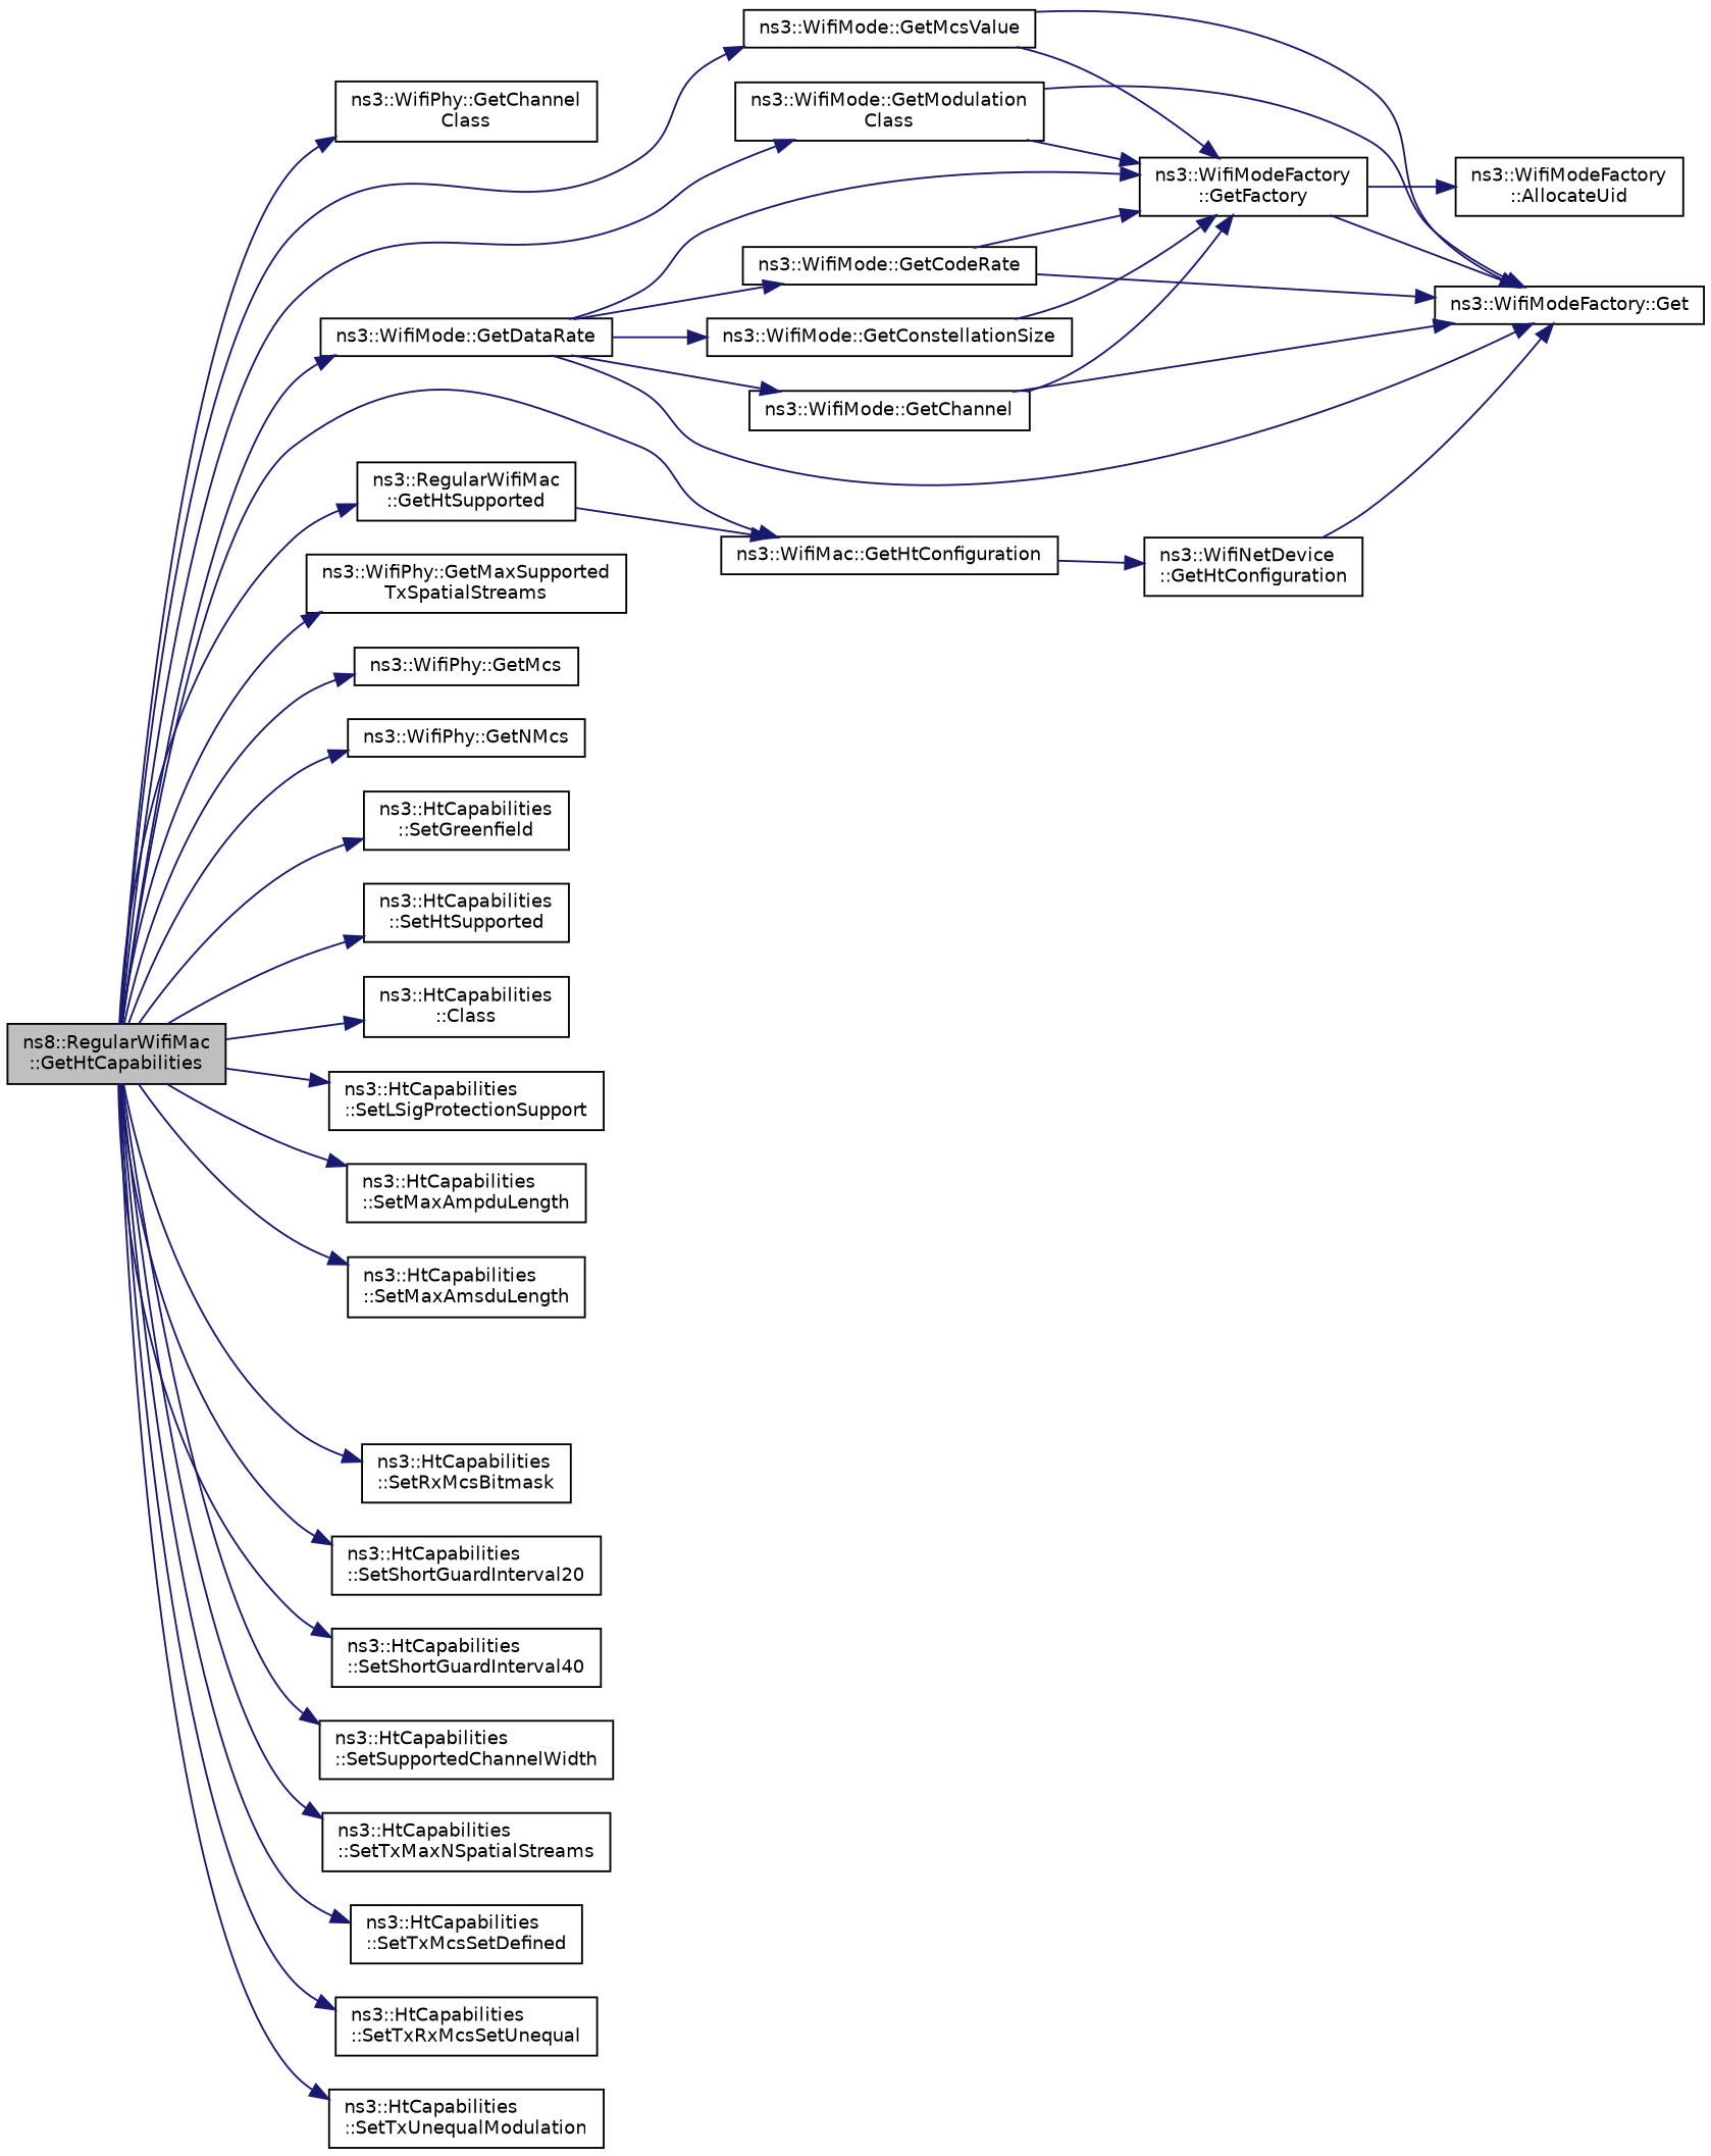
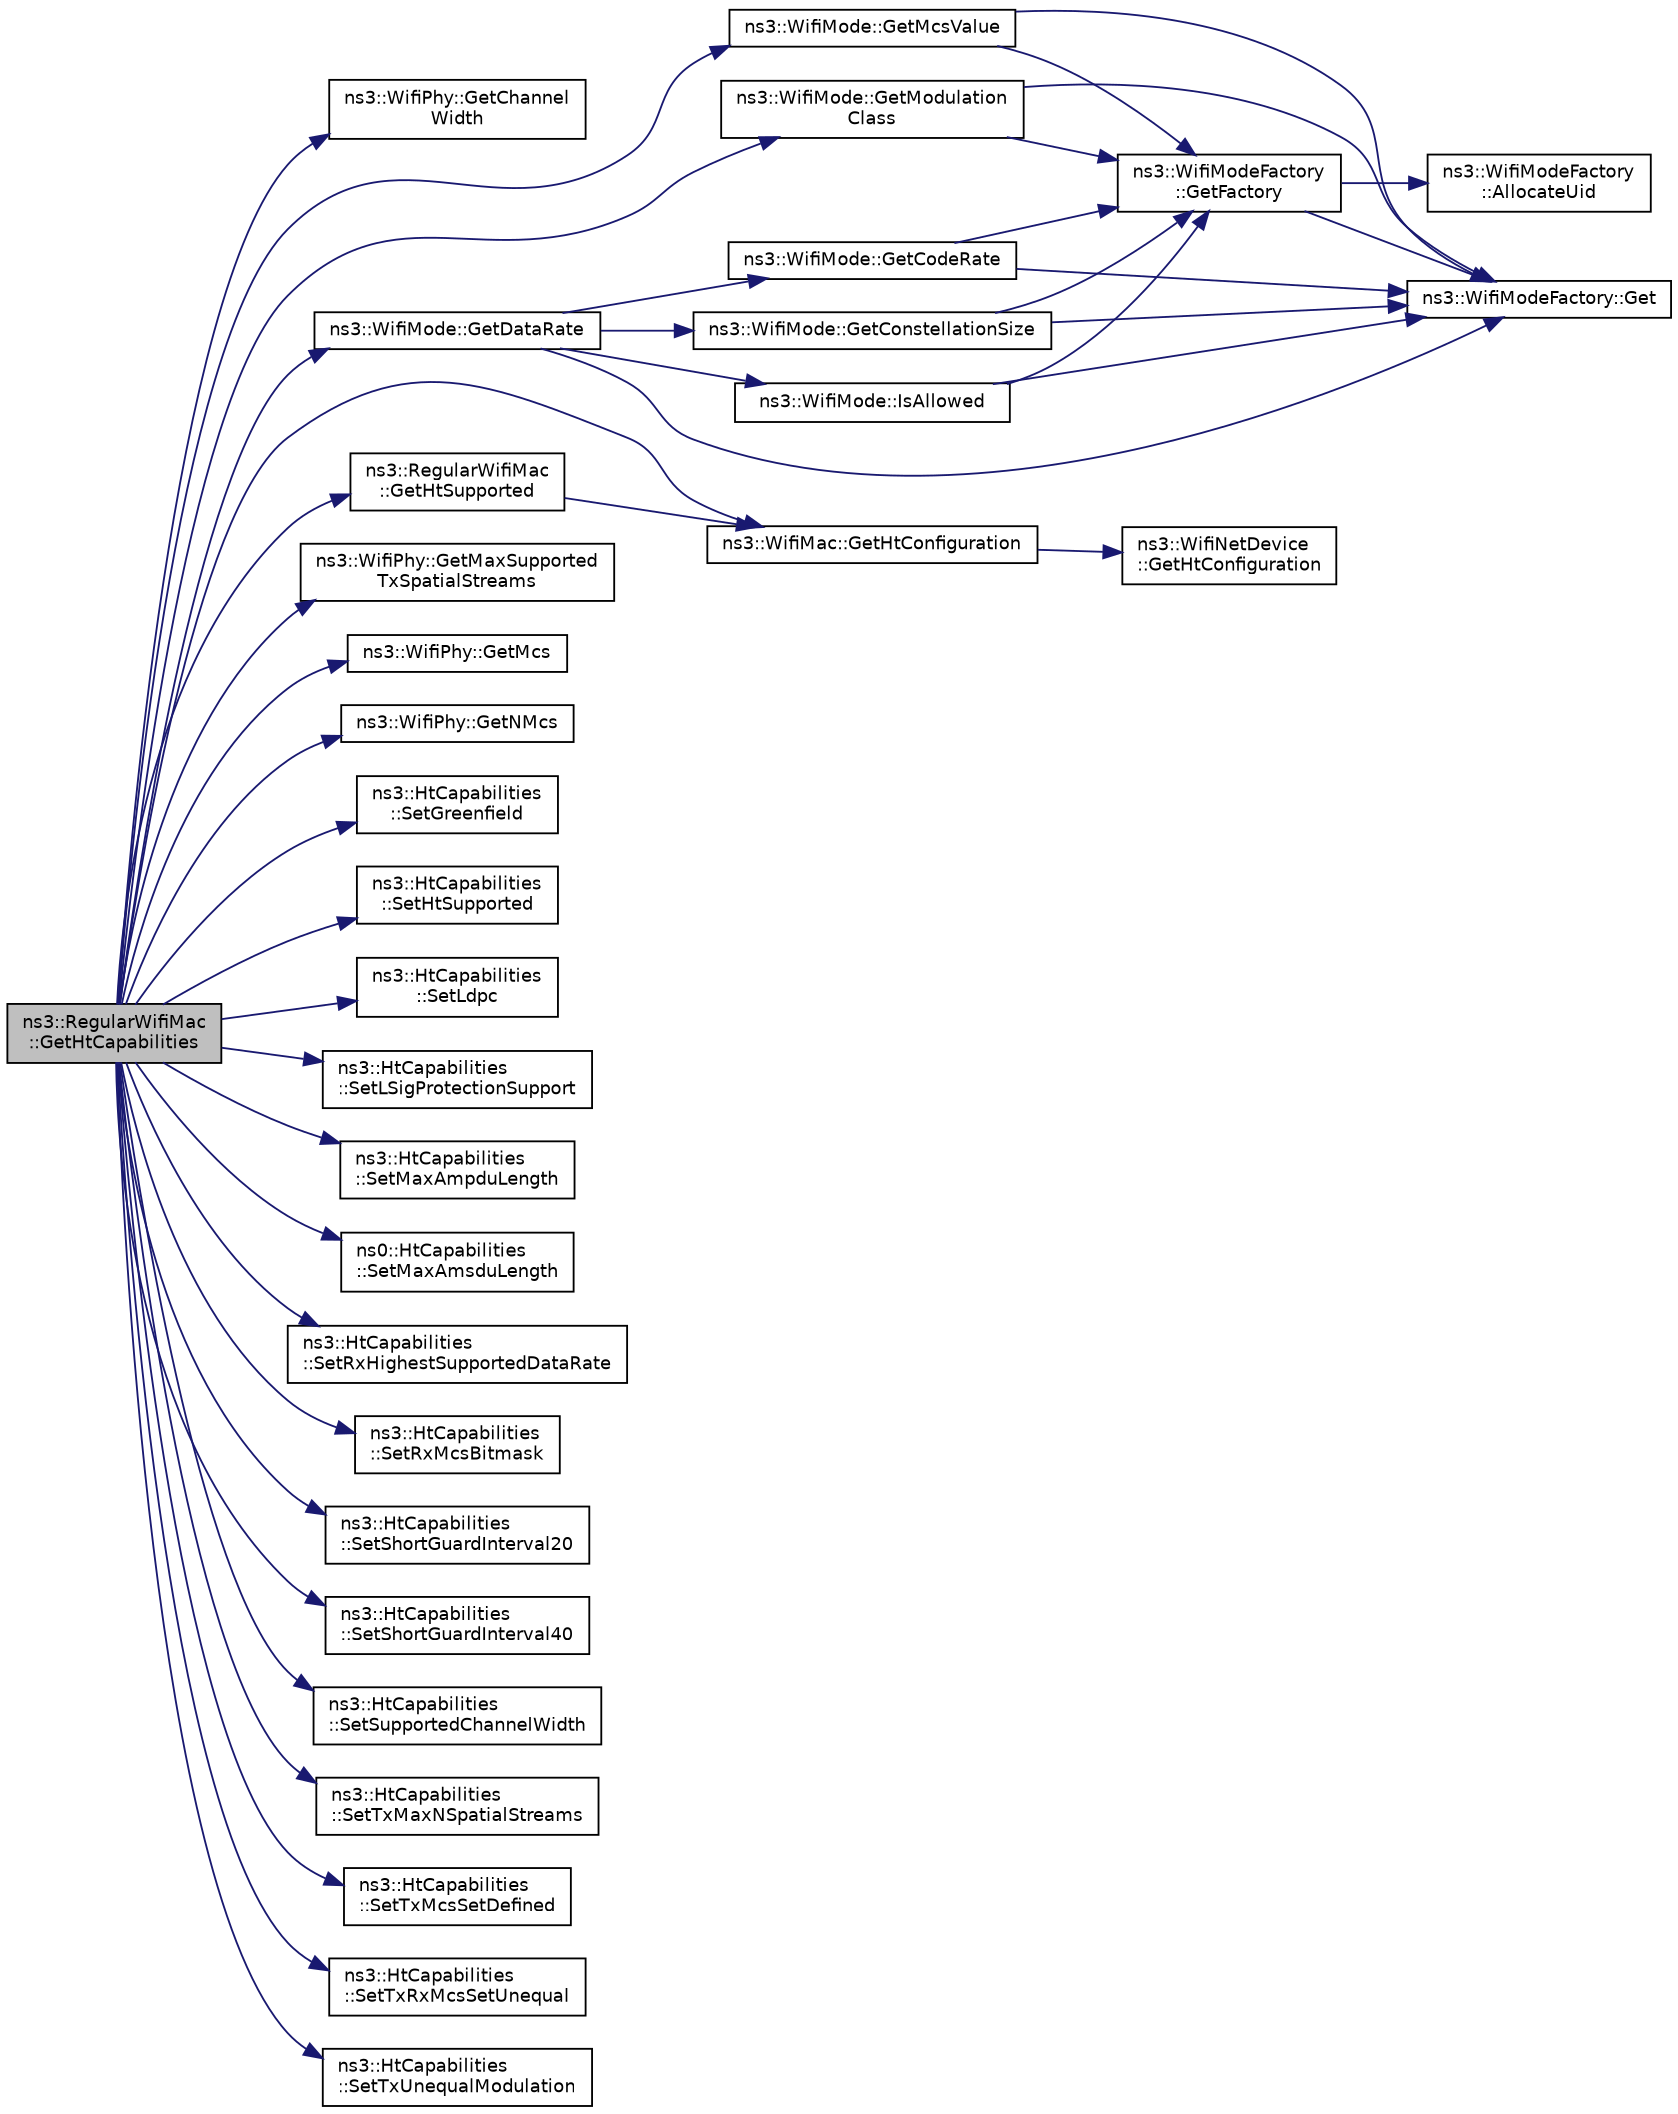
  digraph {
    rankdir=LR
    node [color=black fillcolor=white fontname=Helvetica fontsize=10 shape=record style=filled]
    edge [color=midnightblue fontname=Helvetica fontsize=10 labelfontname=Helvetica labelfontsize=10 style=solid]
-   n1 [fillcolor=grey75 fontcolor=black height=0.2 label="ns8::RegularWifiMac\l::GetHtCapabilities" width=0.4]
-   n2 [height=0.2 label="ns3::WifiPhy::GetChannel\lClass" width=0.4]
+   n1 [fillcolor=grey75 fontcolor=black height=0.2 label="ns3::RegularWifiMac\l::GetHtCapabilities" width=0.4]
+   n2 [height=0.2 label="ns3::WifiPhy::GetChannel\lWidth" width=0.4]
    n3 [height=0.2 label="ns3::WifiMode::GetDataRate" width=0.4]
    n4 [height=0.2 label="ns3::WifiMac::GetHtConfiguration" width=0.4]
    n5 [height=0.2 label="ns3::RegularWifiMac\l::GetHtSupported" width=0.4]
    n6 [height=0.2 label="ns3::WifiPhy::GetMaxSupported\lTxSpatialStreams" width=0.4]
    n7 [height=0.2 label="ns3::WifiPhy::GetMcs" width=0.4]
    n8 [height=0.2 label="ns3::WifiMode::GetMcsValue" width=0.4]
    n9 [height=0.2 label="ns3::WifiMode::GetModulation\lClass" width=0.4]
    n10 [height=0.2 label="ns3::WifiPhy::GetNMcs" width=0.4]
    n11 [height=0.2 label="ns3::HtCapabilities\l::SetGreenfield" width=0.4]
    n12 [height=0.2 label="ns3::HtCapabilities\l::SetHtSupported" width=0.4]
-   n13 [height=0.2 label="ns3::HtCapabilities\l::Class" width=0.4]
+   n13 [height=0.2 label="ns3::HtCapabilities\l::SetLdpc" width=0.4]
    n14 [height=0.2 label="ns3::HtCapabilities\l::SetLSigProtectionSupport" width=0.4]
    n15 [height=0.2 label="ns3::HtCapabilities\l::SetMaxAmpduLength" width=0.4]
-   n16 [height=0.2 label="ns3::HtCapabilities\l::SetMaxAmsduLength" width=0.4]
+   n16 [height=0.2 label="ns0::HtCapabilities\l::SetMaxAmsduLength" width=0.4]
+   n17 [height=0.2 label="ns3::HtCapabilities\l::SetRxHighestSupportedDataRate" width=0.4]
    n18 [height=0.2 label="ns3::HtCapabilities\l::SetRxMcsBitmask" width=0.4]
    n19 [height=0.2 label="ns3::HtCapabilities\l::SetShortGuardInterval20" width=0.4]
    n20 [height=0.2 label="ns3::HtCapabilities\l::SetShortGuardInterval40" width=0.4]
    n21 [height=0.2 label="ns3::HtCapabilities\l::SetSupportedChannelWidth" width=0.4]
    n22 [height=0.2 label="ns3::HtCapabilities\l::SetTxMaxNSpatialStreams" width=0.4]
    n23 [height=0.2 label="ns3::HtCapabilities\l::SetTxMcsSetDefined" width=0.4]
    n24 [height=0.2 label="ns3::HtCapabilities\l::SetTxRxMcsSetUnequal" width=0.4]
    n25 [height=0.2 label="ns3::HtCapabilities\l::SetTxUnequalModulation" width=0.4]
    n26 [height=0.2 label="ns3::WifiModeFactory::Get" width=0.4]
    n27 [height=0.2 label="ns3::WifiMode::GetCodeRate" width=0.4]
    n28 [height=0.2 label="ns3::WifiModeFactory\l::GetFactory" width=0.4]
    n29 [height=0.2 label="ns3::WifiMode::GetConstellationSize" width=0.4]
-   n30 [height=0.2 label="ns3::WifiMode::GetChannel" width=0.4]
+   n30 [height=0.2 label="ns3::WifiMode::IsAllowed" width=0.4]
    n31 [height=0.2 label="ns3::WifiNetDevice\l::GetHtConfiguration" width=0.4]
    n32 [height=0.2 label="ns3::WifiModeFactory\l::AllocateUid" width=0.4]
    n1 -> n2
    n1 -> n3
    n1 -> n4
    n1 -> n5
    n1 -> n6
    n1 -> n7
    n1 -> n8
    n1 -> n9
    n1 -> n10
    n1 -> n11
    n1 -> n12
    n1 -> n13
    n1 -> n14
    n1 -> n15
    n1 -> n16
+   n1 -> n17
    n1 -> n18
    n1 -> n19
    n1 -> n20
    n1 -> n21
    n1 -> n22
    n1 -> n23
    n1 -> n24
    n1 -> n25
    n3 -> n26
    n3 -> n27
-   n3 -> n28
    n3 -> n29
    n3 -> n30
    n4 -> n31
    n5 -> n4
    n8 -> n26
    n8 -> n28
    n9 -> n26
    n9 -> n28
    n27 -> n26
    n27 -> n28
    n28 -> n26
    n28 -> n32
-   n31 -> n26
+   n29 -> n26
    n29 -> n28
    n30 -> n26
    n30 -> n28
  }
